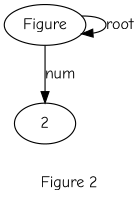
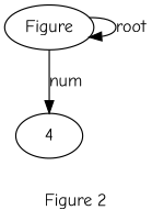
  digraph {
    label="Figure 2"
    fontname="Comic Neue"
    node [fillcolor=white style=filled fontname="Comic Neue"]
    edge [fontname="Comic Neue"]
    n1 [label=Figure]
-   n2 [label=2]
+   n2 [label=4]
    n1 -> n1 [label=root]
    n1 -> n2 [label=num]
  }
